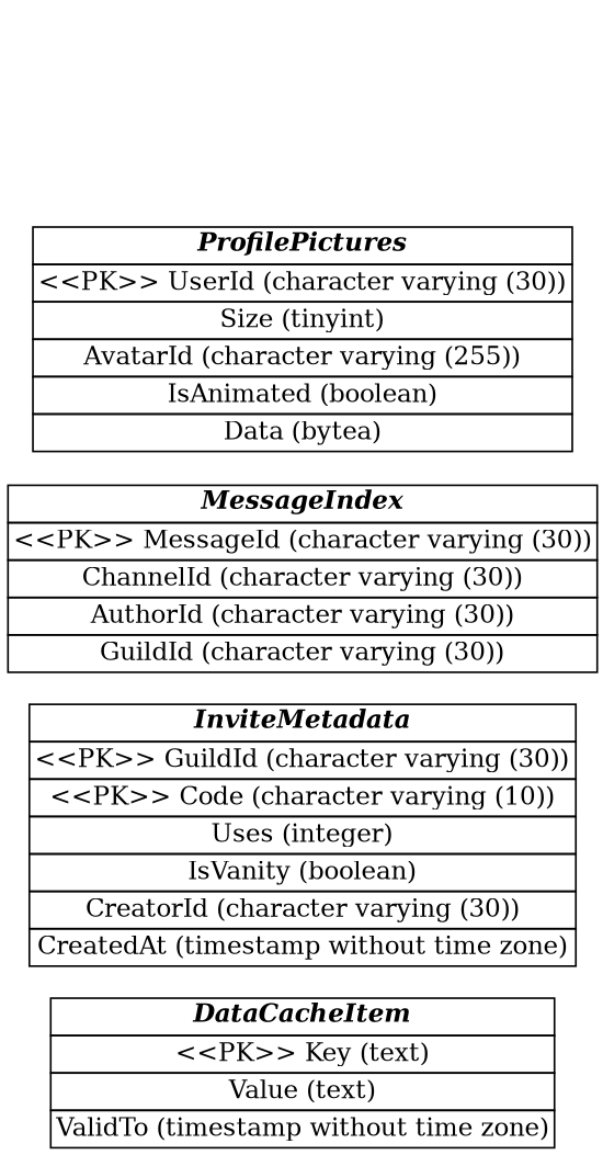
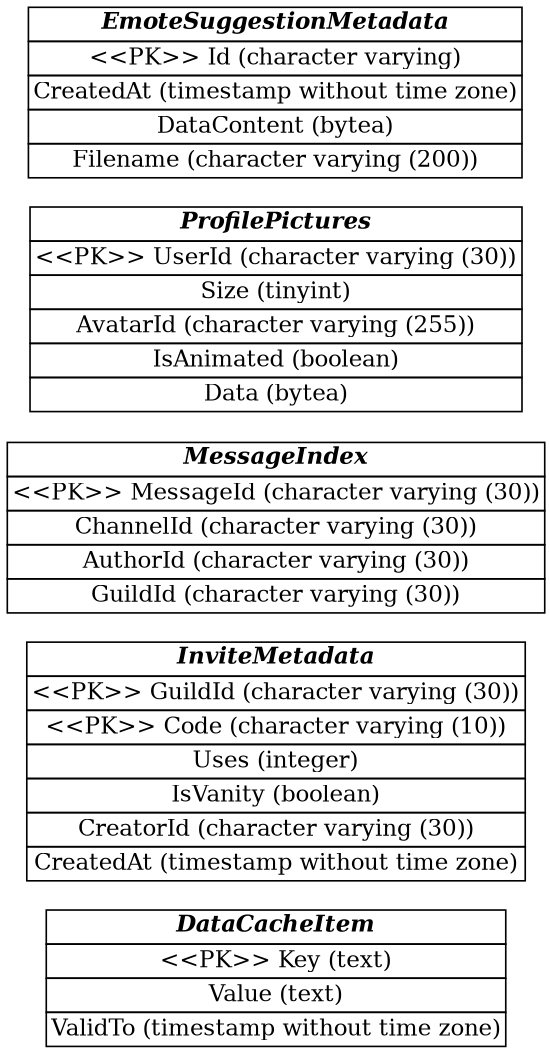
  digraph {
    rankdir=LR
    node [shape=plain]
    n1 [label=<         <table border="0" cellborder="1" cellspacing="0">             <tr><td><i><b>DataCacheItem</b></i></td></tr>             <tr>                 <td port="Key">&lt;&lt;PK&gt;&gt; Key (text)</td>             </tr>             <tr>                 <td port="Value">Value (text)</td>             </tr>             <tr>                 <td port="ValidTo">ValidTo (timestamp without time zone)</td>             </tr>         </table>     >]
    n2 [label=<         <table border="0" cellborder="1" cellspacing="0">             <tr><td><i><b>InviteMetadata</b></i></td></tr>             <tr>                 <td port="GuildId">&lt;&lt;PK&gt;&gt; GuildId (character varying (30))</td>             </tr>             <tr>                 <td port="Code">&lt;&lt;PK&gt;&gt; Code (character varying (10))</td>             </tr>             <tr>                 <td port="Uses">Uses (integer)</td>             </tr>             <tr>                 <td port="IsVanity">IsVanity (boolean)</td>             </tr>             <tr>                 <td port="CreatorId">CreatorId (character varying (30))</td>             </tr>             <tr>                 <td port="CreatedAt">CreatedAt (timestamp without time zone)</td>             </tr>         </table>     >]
    n3 [label=<         <table border="0" cellborder="1" cellspacing="0">             <tr><td><i><b>MessageIndex</b></i></td></tr>             <tr>                 <td port="MessageId">&lt;&lt;PK&gt;&gt; MessageId (character varying (30))</td>             </tr>             <tr>                 <td port="ChannelId">ChannelId (character varying (30))</td>             </tr>             <tr>                 <td port="AuthorId">AuthorId (character varying (30))</td>             </tr>             <tr>                 <td port="GuildId">GuildId (character varying (30))</td>             </tr>         </table>     >]
    n4 [label=<         <table border="0" cellborder="1" cellspacing="0">             <tr><td><i><b>ProfilePictures</b></i></td></tr>             <tr>                 <td port="UserId">&lt;&lt;PK&gt;&gt; UserId (character varying (30))</td>             </tr>             <tr>                 <td port="Size">Size (tinyint)</td>             </tr>             <tr>                 <td port="AvatarId">AvatarId (character varying (255))</td>             </tr>             <tr>                 <td port="IsAnimated">IsAnimated (boolean)</td>             </tr>             <tr>                 <td port="Data">Data (bytea)</td>             </tr>         </table>     >]
+   n5 [label=<         <table border="0" cellborder="1" cellspacing="0">             <tr><td><i><b>EmoteSuggestionMetadata</b></i></td></tr>             <tr>                 <td port="Id">&lt;&lt;PK&gt;&gt; Id (character varying)</td>             </tr>             <tr>                 <td port="CreatedAt">CreatedAt (timestamp without time zone)</td>             </tr>             <tr>                 <td port="DataContent">DataContent (bytea)</td>             </tr>             <tr>                 <td port="Filename">Filename (character varying (200))</td>             </tr>         </table>     >]
  }
